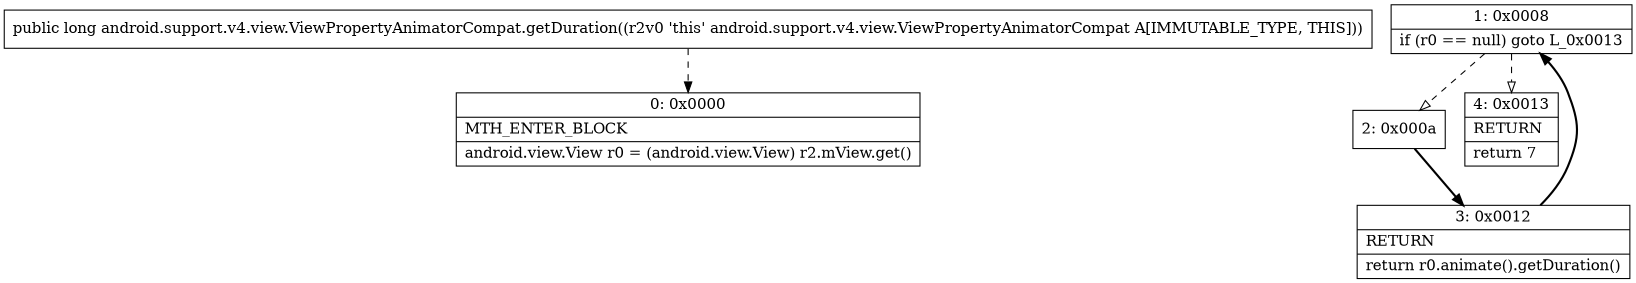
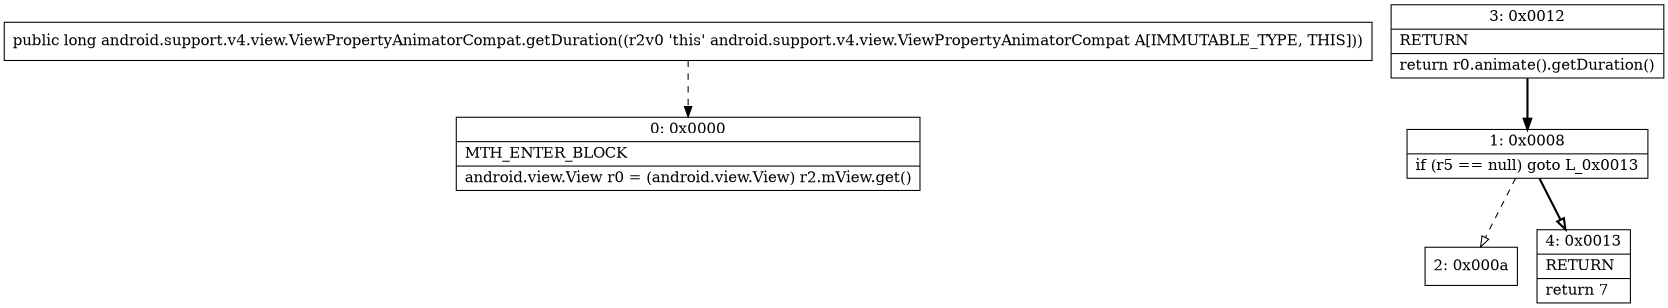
  digraph {
    node [shape=record]
    edge [arrowhead=normal style=bold]
    n1 [label="{0\:\ 0x0000|MTH_ENTER_BLOCK\l|android.view.View r0 = (android.view.View) r2.mView.get()\l}"]
-   n2 [label="{1\:\ 0x0008|if (r0 == null) goto L_0x0013\l}"]
+   n2 [label="{1\:\ 0x0008|if (r5 == null) goto L_0x0013\l}"]
    n3 [label="{2\:\ 0x000a}"]
    n4 [label="{4\:\ 0x0013|RETURN\l|return 7\l}"]
    n5 [label="{3\:\ 0x0012|RETURN\l|return r0.animate().getDuration()\l}"]
    n6 [label="{public long android.support.v4.view.ViewPropertyAnimatorCompat.getDuration((r2v0 'this' android.support.v4.view.ViewPropertyAnimatorCompat A[IMMUTABLE_TYPE, THIS])) }"]
    n2 -> n3 [arrowhead=onormal style=dashed]
-   n2 -> n4 [arrowhead=onormal style=dashed]
-   n3 -> n5
+   n2 -> n4 [arrowhead=onormal]
    n5 -> n2
    n6 -> n1 [style=dashed]
  }
